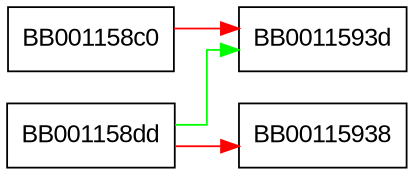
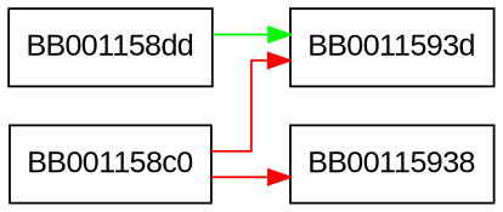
  digraph {
    fontname="Liberation Sans"
    rankdir=LR
    splines=ortho
    node [fontname="Liberation Sans" shape=box]
    edge [color=red fontname="Liberation Sans"]
    BB001158c0
    BB0011593d
    BB001158dd
    BB00115938
    BB001158c0 -> BB0011593d
    BB001158dd -> BB0011593d [color=green]
-   BB001158dd -> BB00115938
+   BB001158c0 -> BB00115938
  }
